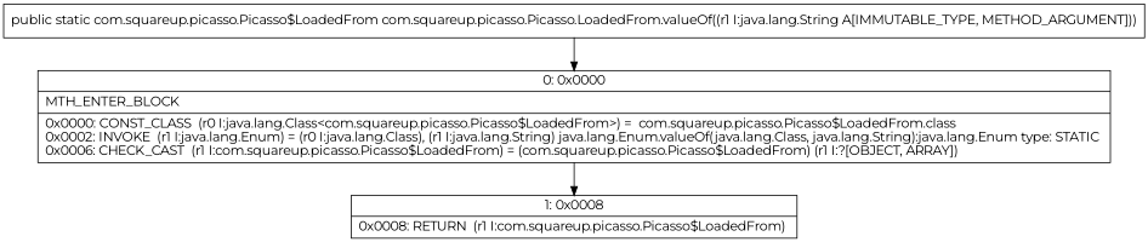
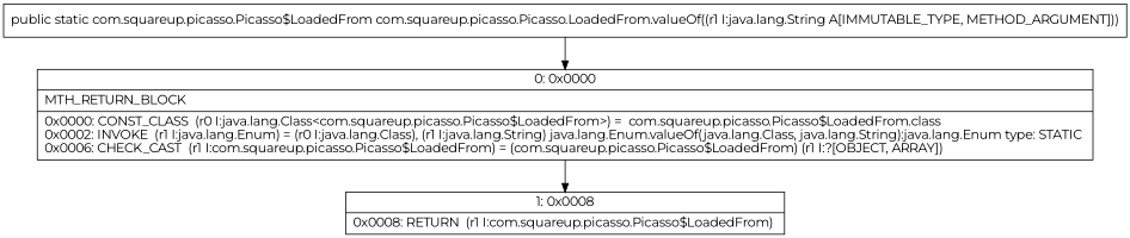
  digraph {
    fontname=Montserrat
    node [shape=record fontname=Montserrat]
    edge [fontname=Montserrat]
-   n1 [label="{0\:\ 0x0000|MTH_ENTER_BLOCK\l|0x0000: CONST_CLASS  (r0 I:java.lang.Class\<com.squareup.picasso.Picasso$LoadedFrom\>) =  com.squareup.picasso.Picasso$LoadedFrom.class \l0x0002: INVOKE  (r1 I:java.lang.Enum) = (r0 I:java.lang.Class), (r1 I:java.lang.String) java.lang.Enum.valueOf(java.lang.Class, java.lang.String):java.lang.Enum type: STATIC \l0x0006: CHECK_CAST  (r1 I:com.squareup.picasso.Picasso$LoadedFrom) = (com.squareup.picasso.Picasso$LoadedFrom) (r1 I:?[OBJECT, ARRAY]) \l}"]
+   n1 [label="{0\:\ 0x0000|MTH_RETURN_BLOCK\l|0x0000: CONST_CLASS  (r0 I:java.lang.Class\<com.squareup.picasso.Picasso$LoadedFrom\>) =  com.squareup.picasso.Picasso$LoadedFrom.class \l0x0002: INVOKE  (r1 I:java.lang.Enum) = (r0 I:java.lang.Class), (r1 I:java.lang.String) java.lang.Enum.valueOf(java.lang.Class, java.lang.String):java.lang.Enum type: STATIC \l0x0006: CHECK_CAST  (r1 I:com.squareup.picasso.Picasso$LoadedFrom) = (com.squareup.picasso.Picasso$LoadedFrom) (r1 I:?[OBJECT, ARRAY]) \l}"]
    n2 [label="{1\:\ 0x0008|0x0008: RETURN  (r1 I:com.squareup.picasso.Picasso$LoadedFrom) \l}"]
    n3 [label="{public static com.squareup.picasso.Picasso$LoadedFrom com.squareup.picasso.Picasso.LoadedFrom.valueOf((r1 I:java.lang.String A[IMMUTABLE_TYPE, METHOD_ARGUMENT])) }"]
    n1 -> n2
    n3 -> n1
  }
